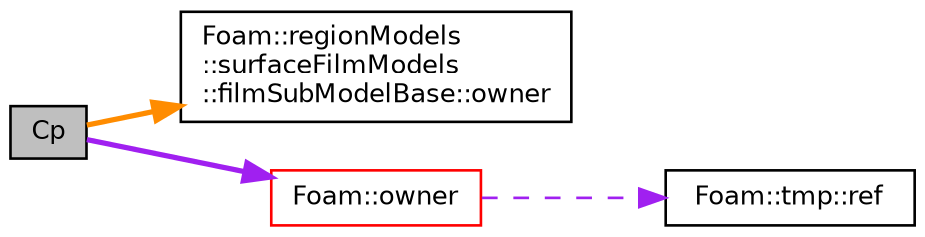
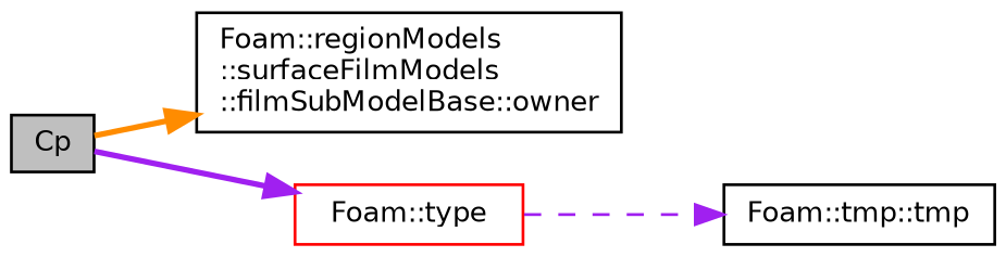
  digraph {
    rankdir=LR
    node [color=black fontname=Helvetica fontsize=10 shape=record]
    edge [color=purple fontname=Helvetica fontsize=10 labelfontname=Helvetica labelfontsize=10 style=bold]
    n1 [fillcolor=grey75 fontcolor=black height=0.2 label=Cp style=filled width=0.4]
    n2 [height=0.2 label="Foam::regionModels\l::surfaceFilmModels\l::filmSubModelBase::owner" width=0.4]
-   n3 [color=red height=0.2 label="Foam::owner" width=0.4]
-   n4 [height=0.2 label="Foam::tmp::ref" width=0.4]
+   n3 [color=red height=0.2 label="Foam::type" width=0.4]
+   n4 [height=0.2 label="Foam::tmp::tmp" width=0.4]
    n1 -> n2 [color=darkorange]
    n1 -> n3
    n3 -> n4 [style=dashed]
  }
